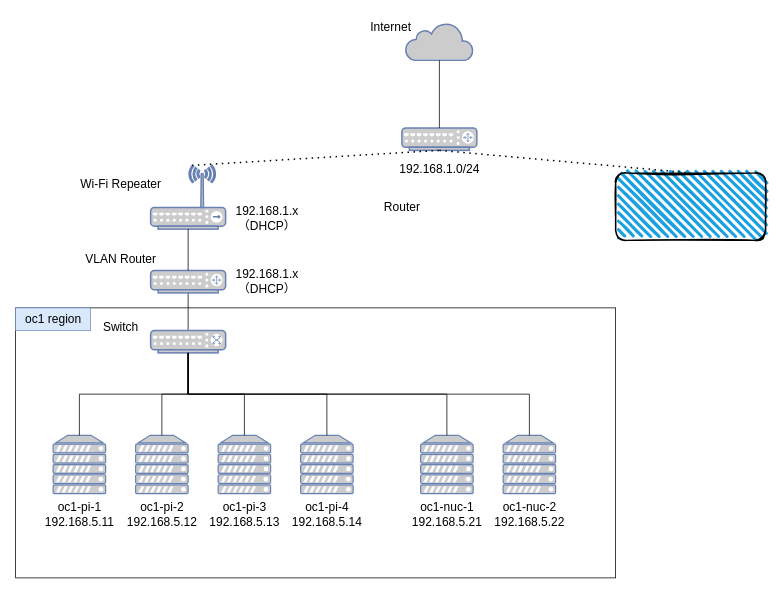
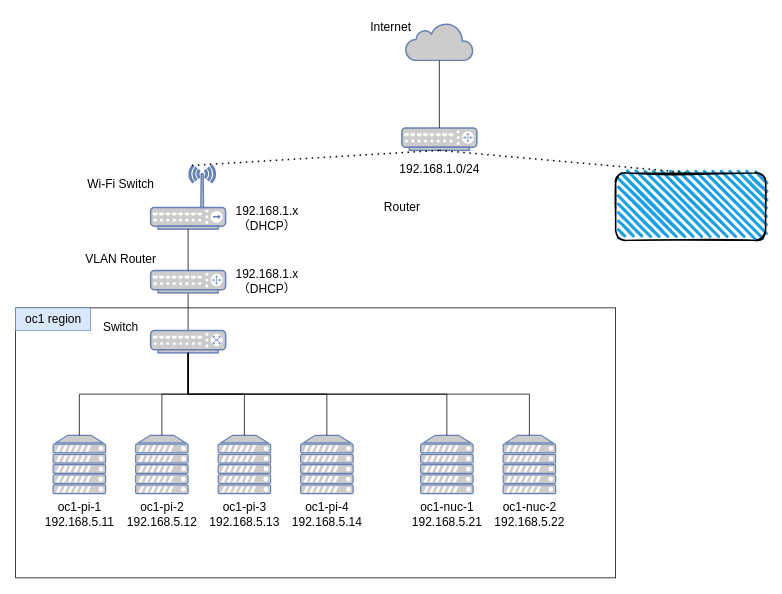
  <mxCell id="0" />
  <mxCell id="1" parent="0" />
  <mxCell id="2" value="" style="rounded=0;whiteSpace=wrap;html=1;fillColor=none;" vertex="1" parent="1"><mxGeometry x="20" y="410" width="800" height="360" as="geometry" /></mxCell>
  <mxCell id="3" value="" style="html=1;outlineConnect=0;fillColor=#CCCCCC;strokeColor=#6881B3;gradientColor=none;gradientDirection=north;strokeWidth=2;shape=mxgraph.networks.cloud;fontColor=#ffffff;" vertex="1" parent="1"><mxGeometry x="540" y="30" width="90" height="50" as="geometry" /></mxCell>
  <mxCell id="4" value="" style="fontColor=#0066CC;verticalAlign=top;verticalLabelPosition=bottom;labelPosition=center;align=center;html=1;outlineConnect=0;fillColor=#CCCCCC;strokeColor=#6881B3;gradientColor=none;gradientDirection=north;strokeWidth=2;shape=mxgraph.networks.router;" vertex="1" parent="1"><mxGeometry x="535" y="170" width="100" height="30" as="geometry" /></mxCell>
  <mxCell id="5" value="Router" style="text;html=1;align=center;verticalAlign=middle;resizable=0;points=[];autosize=1;strokeColor=none;fillColor=none;fontSize=16;" vertex="1" parent="1"><mxGeometry x="500" y="260" width="70" height="30" as="geometry" /></mxCell>
  <mxCell id="6" value="" style="endArrow=none;html=1;rounded=0;entryX=0.5;entryY=1;entryDx=0;entryDy=0;entryPerimeter=0;exitX=0.5;exitY=0;exitDx=0;exitDy=0;exitPerimeter=0;" edge="1" parent="1" source="4" target="3"><mxGeometry width="50" height="50" relative="1" as="geometry"><mxPoint x="600" y="350" as="sourcePoint" /><mxPoint x="650" y="300" as="targetPoint" /></mxGeometry></mxCell>
  <mxCell id="7" value="" style="endArrow=none;html=1;rounded=0;entryX=0.5;entryY=1;entryDx=0;entryDy=0;entryPerimeter=0;exitX=0.5;exitY=0;exitDx=0;exitDy=0;exitPerimeter=0;" edge="1" parent="1" source="13" target="15"><mxGeometry width="50" height="50" relative="1" as="geometry"><mxPoint x="585" y="280" as="sourcePoint" /><mxPoint x="585" y="190" as="targetPoint" /></mxGeometry></mxCell>
  <mxCell id="8" value="" style="fontColor=#0066CC;verticalAlign=top;verticalLabelPosition=bottom;labelPosition=center;align=center;html=1;outlineConnect=0;fillColor=#CCCCCC;strokeColor=#6881B3;gradientColor=none;gradientDirection=north;strokeWidth=2;shape=mxgraph.networks.server;aspect=fixed;" vertex="1" parent="1"><mxGeometry x="70" y="580" width="70" height="77.78" as="geometry" /></mxCell>
  <mxCell id="9" value="" style="fontColor=#0066CC;verticalAlign=top;verticalLabelPosition=bottom;labelPosition=center;align=center;html=1;outlineConnect=0;fillColor=#CCCCCC;strokeColor=#6881B3;gradientColor=none;gradientDirection=north;strokeWidth=2;shape=mxgraph.networks.server;aspect=fixed;" vertex="1" parent="1"><mxGeometry x="180" y="580" width="70" height="77.78" as="geometry" /></mxCell>
  <mxCell id="10" value="" style="fontColor=#0066CC;verticalAlign=top;verticalLabelPosition=bottom;labelPosition=center;align=center;html=1;outlineConnect=0;fillColor=#CCCCCC;strokeColor=#6881B3;gradientColor=none;gradientDirection=north;strokeWidth=2;shape=mxgraph.networks.server;aspect=fixed;" vertex="1" parent="1"><mxGeometry x="400" y="580" width="70" height="77.78" as="geometry" /></mxCell>
  <mxCell id="11" value="" style="fontColor=#0066CC;verticalAlign=top;verticalLabelPosition=bottom;labelPosition=center;align=center;html=1;outlineConnect=0;fillColor=#CCCCCC;strokeColor=#6881B3;gradientColor=none;gradientDirection=north;strokeWidth=2;shape=mxgraph.networks.server;aspect=fixed;" vertex="1" parent="1"><mxGeometry x="290" y="580" width="70" height="77.78" as="geometry" /></mxCell>
  <mxCell id="12" value="" style="fontColor=#0066CC;verticalAlign=top;verticalLabelPosition=bottom;labelPosition=center;align=center;html=1;outlineConnect=0;fillColor=#CCCCCC;strokeColor=#6881B3;gradientColor=none;gradientDirection=north;strokeWidth=2;shape=mxgraph.networks.server;aspect=fixed;" vertex="1" parent="1"><mxGeometry x="560" y="580" width="70" height="77.78" as="geometry" /></mxCell>
  <mxCell id="13" value="" style="fontColor=#0066CC;verticalAlign=top;verticalLabelPosition=bottom;labelPosition=center;align=center;html=1;outlineConnect=0;fillColor=#CCCCCC;strokeColor=#6881B3;gradientColor=none;gradientDirection=north;strokeWidth=2;shape=mxgraph.networks.switch;" vertex="1" parent="1"><mxGeometry x="200" y="440" width="100" height="30" as="geometry" /></mxCell>
  <mxCell id="14" value="Switch" style="text;html=1;align=center;verticalAlign=middle;resizable=0;points=[];autosize=1;strokeColor=none;fillColor=none;fontSize=16;" vertex="1" parent="1"><mxGeometry x="125" y="420" width="70" height="30" as="geometry" /></mxCell>
  <mxCell id="15" value="" style="fontColor=#0066CC;verticalAlign=top;verticalLabelPosition=bottom;labelPosition=center;align=center;html=1;outlineConnect=0;fillColor=#CCCCCC;strokeColor=#6881B3;gradientColor=none;gradientDirection=north;strokeWidth=2;shape=mxgraph.networks.router;" vertex="1" parent="1"><mxGeometry x="200" y="360" width="100" height="30" as="geometry" /></mxCell>
  <mxCell id="16" value="VLAN Router" style="text;html=1;align=center;verticalAlign=middle;resizable=0;points=[];autosize=1;strokeColor=none;fillColor=none;fontSize=16;" vertex="1" parent="1"><mxGeometry x="100" y="330" width="120" height="30" as="geometry" /></mxCell>
  <mxCell id="17" value="" style="fontColor=#0066CC;verticalAlign=top;verticalLabelPosition=bottom;labelPosition=center;align=center;html=1;outlineConnect=0;fillColor=#CCCCCC;strokeColor=#6881B3;gradientColor=none;gradientDirection=north;strokeWidth=2;shape=mxgraph.networks.server;aspect=fixed;" vertex="1" parent="1"><mxGeometry x="670" y="580" width="70" height="77.78" as="geometry" /></mxCell>
  <mxCell id="18" value="oc1-pi-1&lt;div&gt;192.168.5.11&lt;/div&gt;" style="text;html=1;align=center;verticalAlign=middle;resizable=0;points=[];autosize=1;strokeColor=none;fillColor=none;fontSize=16;" vertex="1" parent="1"><mxGeometry x="45" y="660" width="120" height="50" as="geometry" /></mxCell>
  <mxCell id="19" value="oc1-pi-2&lt;div&gt;192.168.5.12&lt;/div&gt;" style="text;html=1;align=center;verticalAlign=middle;resizable=0;points=[];autosize=1;strokeColor=none;fillColor=none;fontSize=16;" vertex="1" parent="1"><mxGeometry x="155" y="660" width="120" height="50" as="geometry" /></mxCell>
  <mxCell id="20" value="oc1-pi-3&lt;div&gt;192.168.5.13&lt;/div&gt;" style="text;html=1;align=center;verticalAlign=middle;resizable=0;points=[];autosize=1;strokeColor=none;fillColor=none;fontSize=16;" vertex="1" parent="1"><mxGeometry x="265" y="660" width="120" height="50" as="geometry" /></mxCell>
  <mxCell id="21" value="oc1-pi-4&lt;div&gt;192.168.5.14&lt;/div&gt;" style="text;html=1;align=center;verticalAlign=middle;resizable=0;points=[];autosize=1;strokeColor=none;fillColor=none;fontSize=16;" vertex="1" parent="1"><mxGeometry x="375" y="660" width="120" height="50" as="geometry" /></mxCell>
  <mxCell id="22" value="oc1-nuc-1&lt;div&gt;&lt;div&gt;192.168.5.21&lt;/div&gt;&lt;/div&gt;" style="text;html=1;align=center;verticalAlign=middle;resizable=0;points=[];autosize=1;strokeColor=none;fillColor=none;fontSize=16;" vertex="1" parent="1"><mxGeometry x="535" y="660" width="120" height="50" as="geometry" /></mxCell>
  <mxCell id="23" value="oc1-nuc-2&lt;div&gt;&lt;div&gt;192.168.5.22&lt;/div&gt;&lt;/div&gt;" style="text;html=1;align=center;verticalAlign=middle;resizable=0;points=[];autosize=1;strokeColor=none;fillColor=none;fontSize=16;" vertex="1" parent="1"><mxGeometry x="645" y="660" width="120" height="50" as="geometry" /></mxCell>
  <mxCell id="24" value="192.168.1.0/24" style="text;html=1;align=center;verticalAlign=middle;resizable=0;points=[];autosize=1;strokeColor=none;fillColor=none;fontSize=16;" vertex="1" parent="1"><mxGeometry x="520" y="210" width="130" height="30" as="geometry" /></mxCell>
  <mxCell id="25" value="" style="fontColor=#0066CC;verticalAlign=top;verticalLabelPosition=bottom;labelPosition=center;align=center;html=1;outlineConnect=0;fillColor=#CCCCCC;strokeColor=#6881B3;gradientColor=none;gradientDirection=north;strokeWidth=2;shape=mxgraph.networks.wireless_hub;" vertex="1" parent="1"><mxGeometry x="200" y="220" width="100" height="85" as="geometry" /></mxCell>
- <mxCell id="26" value="Wi-Fi Repeater" style="text;html=1;align=center;verticalAlign=middle;resizable=0;points=[];autosize=1;strokeColor=none;fillColor=none;fontSize=16;" vertex="1" parent="1"><mxGeometry x="95" y="230" width="130" height="30" as="geometry" /></mxCell>
+ <mxCell id="26" value="Wi-Fi Switch" style="text;html=1;align=center;verticalAlign=middle;resizable=0;points=[];autosize=1;strokeColor=none;fillColor=none;fontSize=16;" vertex="1" parent="1"><mxGeometry x="95" y="230" width="130" height="30" as="geometry" /></mxCell>
  <mxCell id="27" value="" style="endArrow=none;html=1;rounded=0;exitX=0.5;exitY=0;exitDx=0;exitDy=0;exitPerimeter=0;entryX=0.5;entryY=1;entryDx=0;entryDy=0;entryPerimeter=0;" edge="1" parent="1" source="15" target="25"><mxGeometry width="50" height="50" relative="1" as="geometry"><mxPoint x="260" y="450" as="sourcePoint" /><mxPoint x="250" y="310" as="targetPoint" /></mxGeometry></mxCell>
  <mxCell id="28" value="" style="endArrow=none;dashed=1;html=1;dashPattern=1 3;strokeWidth=2;rounded=0;entryX=0.5;entryY=1;entryDx=0;entryDy=0;entryPerimeter=0;exitX=0.55;exitY=0;exitDx=0;exitDy=0;exitPerimeter=0;" edge="1" parent="1" source="25" target="4"><mxGeometry width="50" height="50" relative="1" as="geometry"><mxPoint x="600" y="420" as="sourcePoint" /><mxPoint x="650" y="370" as="targetPoint" /></mxGeometry></mxCell>
  <mxCell id="29" value="" style="edgeStyle=elbowEdgeStyle;elbow=vertical;endArrow=none;html=1;curved=0;rounded=0;endSize=8;startSize=8;exitX=0.5;exitY=1;exitDx=0;exitDy=0;exitPerimeter=0;entryX=0.5;entryY=0;entryDx=0;entryDy=0;entryPerimeter=0;endFill=0;" edge="1" parent="1" source="13" target="8"><mxGeometry width="50" height="50" relative="1" as="geometry"><mxPoint x="660" y="510" as="sourcePoint" /><mxPoint x="710" y="460" as="targetPoint" /></mxGeometry></mxCell>
  <mxCell id="30" value="" style="edgeStyle=elbowEdgeStyle;elbow=vertical;endArrow=none;html=1;curved=0;rounded=0;endSize=8;startSize=8;exitX=0.5;exitY=1;exitDx=0;exitDy=0;exitPerimeter=0;entryX=0.5;entryY=0;entryDx=0;entryDy=0;entryPerimeter=0;endFill=0;" edge="1" parent="1" source="13" target="9"><mxGeometry width="50" height="50" relative="1" as="geometry"><mxPoint x="260" y="480" as="sourcePoint" /><mxPoint x="115" y="590" as="targetPoint" /></mxGeometry></mxCell>
  <mxCell id="31" value="" style="rounded=1;whiteSpace=wrap;html=1;strokeWidth=2;fillWeight=4;hachureGap=8;hachureAngle=45;fillColor=#1ba1e2;sketch=1;" vertex="1" parent="1"><mxGeometry x="820" y="230" width="200" height="90" as="geometry" /></mxCell>
  <mxCell id="32" value="" style="endArrow=none;dashed=1;html=1;dashPattern=1 3;strokeWidth=2;rounded=0;entryX=0.5;entryY=0;entryDx=0;entryDy=0;exitX=0.5;exitY=1;exitDx=0;exitDy=0;exitPerimeter=0;" edge="1" parent="1" source="4" target="31"><mxGeometry width="50" height="50" relative="1" as="geometry"><mxPoint x="265" y="230" as="sourcePoint" /><mxPoint x="595" y="210" as="targetPoint" /></mxGeometry></mxCell>
  <mxCell id="33" value="" style="edgeStyle=elbowEdgeStyle;elbow=vertical;endArrow=none;html=1;curved=0;rounded=0;endSize=8;startSize=8;exitX=0.5;exitY=1;exitDx=0;exitDy=0;exitPerimeter=0;entryX=0.5;entryY=0;entryDx=0;entryDy=0;entryPerimeter=0;endFill=0;" edge="1" parent="1" source="13" target="11"><mxGeometry width="50" height="50" relative="1" as="geometry"><mxPoint x="260" y="480" as="sourcePoint" /><mxPoint x="225" y="590" as="targetPoint" /></mxGeometry></mxCell>
  <mxCell id="34" value="" style="edgeStyle=elbowEdgeStyle;elbow=vertical;endArrow=none;html=1;curved=0;rounded=0;endSize=8;startSize=8;exitX=0.5;exitY=1;exitDx=0;exitDy=0;exitPerimeter=0;entryX=0.5;entryY=0;entryDx=0;entryDy=0;entryPerimeter=0;endFill=0;" edge="1" parent="1" source="13" target="10"><mxGeometry width="50" height="50" relative="1" as="geometry"><mxPoint x="260" y="480" as="sourcePoint" /><mxPoint x="335" y="590" as="targetPoint" /></mxGeometry></mxCell>
  <mxCell id="35" value="" style="edgeStyle=elbowEdgeStyle;elbow=vertical;endArrow=none;html=1;curved=0;rounded=0;endSize=8;startSize=8;exitX=0.5;exitY=1;exitDx=0;exitDy=0;exitPerimeter=0;entryX=0.5;entryY=0;entryDx=0;entryDy=0;entryPerimeter=0;endFill=0;" edge="1" parent="1" source="13" target="12"><mxGeometry width="50" height="50" relative="1" as="geometry"><mxPoint x="260" y="480" as="sourcePoint" /><mxPoint x="445" y="590" as="targetPoint" /></mxGeometry></mxCell>
  <mxCell id="36" value="" style="edgeStyle=elbowEdgeStyle;elbow=vertical;endArrow=none;html=1;curved=0;rounded=0;endSize=8;startSize=8;exitX=0.5;exitY=1;exitDx=0;exitDy=0;exitPerimeter=0;entryX=0.5;entryY=0;entryDx=0;entryDy=0;entryPerimeter=0;endFill=0;" edge="1" parent="1" source="13" target="17"><mxGeometry width="50" height="50" relative="1" as="geometry"><mxPoint x="260" y="480" as="sourcePoint" /><mxPoint x="605" y="590" as="targetPoint" /></mxGeometry></mxCell>
  <mxCell id="37" value="Internet" style="text;html=1;align=center;verticalAlign=middle;resizable=0;points=[];autosize=1;strokeColor=none;fillColor=none;fontSize=16;" vertex="1" parent="1"><mxGeometry x="480" y="20" width="80" height="30" as="geometry" /></mxCell>
  <mxCell id="38" value="192.168.1.x&lt;div&gt;（DHCP）&lt;/div&gt;" style="text;html=1;align=center;verticalAlign=middle;resizable=0;points=[];autosize=1;strokeColor=none;fillColor=none;fontSize=16;" vertex="1" parent="1"><mxGeometry x="300" y="265" width="110" height="50" as="geometry" /></mxCell>
  <mxCell id="39" value="192.168.1.x&lt;div&gt;（DHCP）&lt;/div&gt;" style="text;html=1;align=center;verticalAlign=middle;resizable=0;points=[];autosize=1;strokeColor=none;fillColor=none;fontSize=16;" vertex="1" parent="1"><mxGeometry x="300" y="350" width="110" height="50" as="geometry" /></mxCell>
  <mxCell id="40" value="oc1 region" style="text;html=1;align=center;verticalAlign=middle;resizable=0;points=[];autosize=1;strokeColor=#6c8ebf;fillColor=#dae8fc;fontSize=16;" vertex="1" parent="1"><mxGeometry x="20" y="410" width="100" height="30" as="geometry" /></mxCell>
